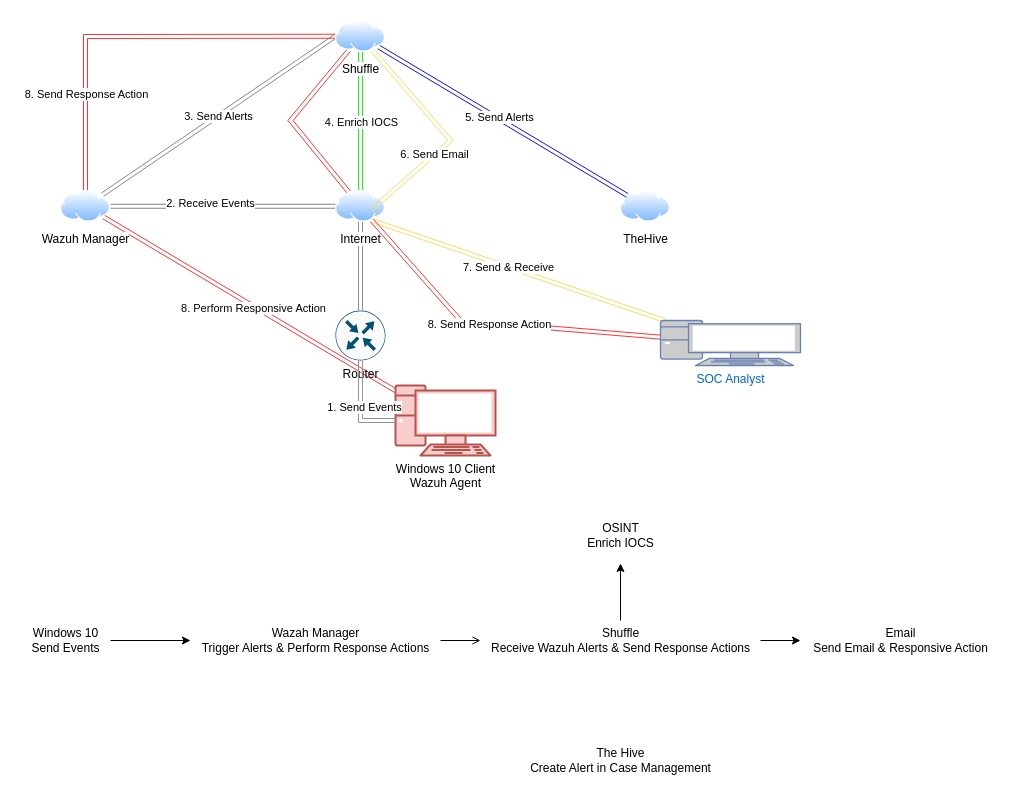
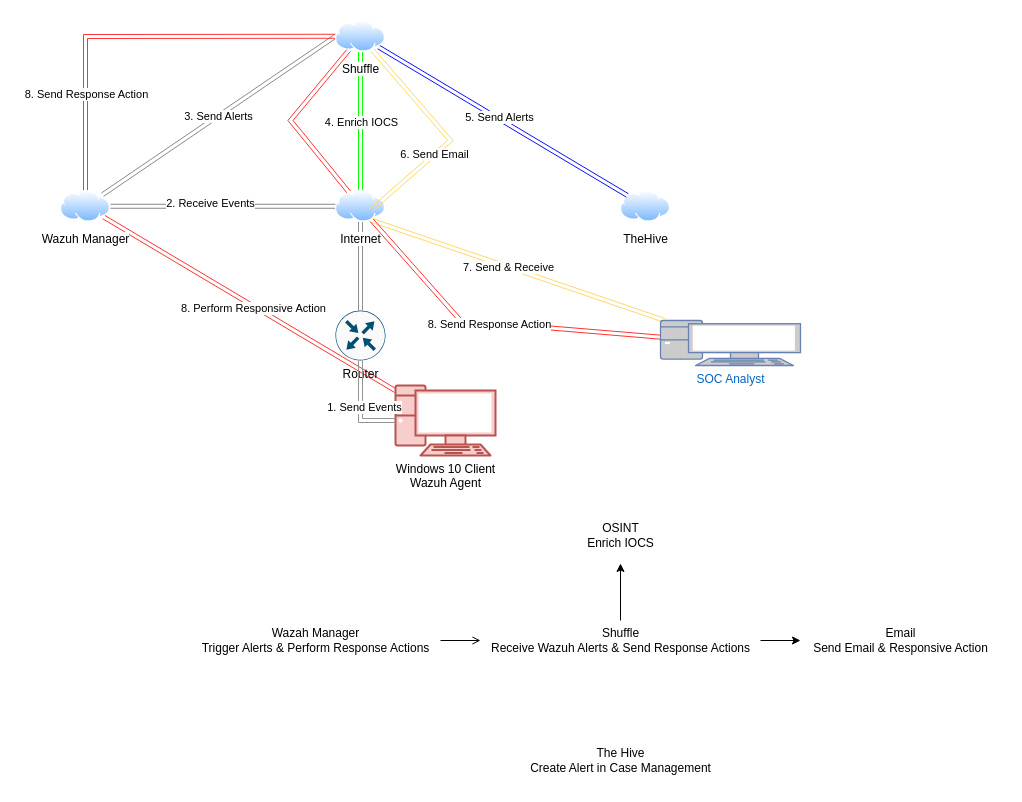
  <mxCell id="0" />
  <mxCell id="1" parent="0" />
  <mxCell id="2" style="rounded=0;orthogonalLoop=1;jettySize=auto;html=1;shape=link;strokeColor=#FF3333;" edge="1" parent="1" source="4" target="18"><mxGeometry relative="1" as="geometry" /></mxCell>
  <mxCell id="3" value="8. Perform Responsive Action" style="edgeLabel;html=1;align=center;verticalAlign=middle;resizable=0;points=[];" vertex="1" connectable="0" parent="2"><mxGeometry x="-0.027" y="2" relative="1" as="geometry"><mxPoint as="offset" /></mxGeometry></mxCell>
  <mxCell id="4" value="Windows 10 Client&lt;div&gt;Wazuh Agent&lt;br&gt;&lt;div&gt;&lt;br&gt;&lt;/div&gt;&lt;/div&gt;" style="verticalAlign=top;verticalLabelPosition=bottom;labelPosition=center;align=center;html=1;outlineConnect=0;fillColor=#f8cecc;strokeColor=#b85450;gradientDirection=north;strokeWidth=2;shape=mxgraph.networks.pc;" vertex="1" parent="1"><mxGeometry x="395" y="385" width="100" height="70" as="geometry" /></mxCell>
  <mxCell id="5" style="edgeStyle=orthogonalEdgeStyle;rounded=0;orthogonalLoop=1;jettySize=auto;html=1;shape=link;strokeColor=#8f8f8f;" edge="1" parent="1" source="6" target="13"><mxGeometry relative="1" as="geometry" /></mxCell>
  <mxCell id="6" value="Router" style="sketch=0;points=[[0.5,0,0],[1,0.5,0],[0.5,1,0],[0,0.5,0],[0.145,0.145,0],[0.856,0.145,0],[0.855,0.856,0],[0.145,0.855,0]];verticalLabelPosition=bottom;html=1;verticalAlign=top;aspect=fixed;align=center;pointerEvents=1;shape=mxgraph.cisco19.rect;prIcon=router;fillColor=#FAFAFA;strokeColor=#005073;" vertex="1" parent="1"><mxGeometry x="335" y="310" width="50" height="50" as="geometry" /></mxCell>
  <mxCell id="7" style="edgeStyle=orthogonalEdgeStyle;rounded=0;orthogonalLoop=1;jettySize=auto;html=1;shape=link;strokeColor=#878787;" edge="1" parent="1" source="13" target="18"><mxGeometry relative="1" as="geometry" /></mxCell>
  <mxCell id="8" value="Text" style="edgeLabel;html=1;align=center;verticalAlign=middle;resizable=0;points=[];" vertex="1" connectable="0" parent="7"><mxGeometry x="0.158" y="-1" relative="1" as="geometry"><mxPoint as="offset" /></mxGeometry></mxCell>
  <mxCell id="9" value="2. Receive Events" style="edgeLabel;html=1;align=center;verticalAlign=middle;resizable=0;points=[];" vertex="1" connectable="0" parent="7"><mxGeometry x="0.116" y="-3" relative="1" as="geometry"><mxPoint as="offset" /></mxGeometry></mxCell>
  <mxCell id="10" style="rounded=0;orthogonalLoop=1;jettySize=auto;html=1;shape=link;strokeColor=#0DFF05;" edge="1" parent="1" source="13" target="22"><mxGeometry relative="1" as="geometry" /></mxCell>
  <mxCell id="11" value="4. Enrich IOCS" style="edgeLabel;html=1;align=center;verticalAlign=middle;resizable=0;points=[];" vertex="1" connectable="0" parent="10"><mxGeometry x="-0.004" relative="1" as="geometry"><mxPoint as="offset" /></mxGeometry></mxCell>
  <mxCell id="12" style="rounded=0;orthogonalLoop=1;jettySize=auto;html=1;shape=link;strokeColor=#FF3333;" edge="1" parent="1" source="13" target="22"><mxGeometry relative="1" as="geometry"><Array as="points"><mxPoint x="290" y="120" /></Array></mxGeometry></mxCell>
  <mxCell id="13" value="Internet" style="image;aspect=fixed;perimeter=ellipsePerimeter;html=1;align=center;shadow=0;dashed=0;spacingTop=3;image=img/lib/active_directory/internet_cloud.svg;" vertex="1" parent="1"><mxGeometry x="335" y="190" width="50" height="31.5" as="geometry" /></mxCell>
  <mxCell id="14" style="rounded=0;orthogonalLoop=1;jettySize=auto;html=1;entryX=0;entryY=0.5;entryDx=0;entryDy=0;shape=link;strokeColor=#8a8a8a;" edge="1" parent="1" source="18" target="22"><mxGeometry relative="1" as="geometry" /></mxCell>
  <mxCell id="15" value="3. Send Alerts" style="edgeLabel;html=1;align=center;verticalAlign=middle;resizable=0;points=[];" vertex="1" connectable="0" parent="14"><mxGeometry x="-0.003" relative="1" as="geometry"><mxPoint as="offset" /></mxGeometry></mxCell>
  <mxCell id="16" style="rounded=0;orthogonalLoop=1;jettySize=auto;html=1;shape=link;strokeColor=#FF3333;" edge="1" parent="1" source="18" target="22"><mxGeometry relative="1" as="geometry"><Array as="points"><mxPoint x="85" y="36" /></Array></mxGeometry></mxCell>
  <mxCell id="17" value="8. Send Response Action" style="edgeLabel;html=1;align=center;verticalAlign=middle;resizable=0;points=[];" vertex="1" connectable="0" parent="16"><mxGeometry x="-0.52" relative="1" as="geometry"><mxPoint as="offset" /></mxGeometry></mxCell>
  <mxCell id="18" value="Wazuh Manager" style="image;aspect=fixed;perimeter=ellipsePerimeter;html=1;align=center;shadow=0;dashed=0;spacingTop=3;image=img/lib/active_directory/internet_cloud.svg;" vertex="1" parent="1"><mxGeometry x="60" y="190" width="50" height="31.5" as="geometry" /></mxCell>
  <mxCell id="19" value="TheHive" style="image;aspect=fixed;perimeter=ellipsePerimeter;html=1;align=center;shadow=0;dashed=0;spacingTop=3;image=img/lib/active_directory/internet_cloud.svg;" vertex="1" parent="1"><mxGeometry x="620" y="190" width="50" height="31.5" as="geometry" /></mxCell>
  <mxCell id="20" style="rounded=0;orthogonalLoop=1;jettySize=auto;html=1;shape=link;strokeColor=#0D0DFF;" edge="1" parent="1" source="22" target="19"><mxGeometry relative="1" as="geometry" /></mxCell>
  <mxCell id="21" value="5. Send Alerts" style="edgeLabel;html=1;align=center;verticalAlign=middle;resizable=0;points=[];" vertex="1" connectable="0" parent="20"><mxGeometry x="-0.043" y="2" relative="1" as="geometry"><mxPoint as="offset" /></mxGeometry></mxCell>
  <mxCell id="22" value="Shuffle" style="image;aspect=fixed;perimeter=ellipsePerimeter;html=1;align=center;shadow=0;dashed=0;spacingTop=3;image=img/lib/active_directory/internet_cloud.svg;" vertex="1" parent="1"><mxGeometry x="335" y="20" width="50" height="31.5" as="geometry" /></mxCell>
  <mxCell id="23" style="rounded=0;orthogonalLoop=1;jettySize=auto;html=1;entryX=0.75;entryY=1;entryDx=0;entryDy=0;shape=link;strokeColor=#FFD966;" edge="1" parent="1" source="27" target="13"><mxGeometry relative="1" as="geometry" /></mxCell>
  <mxCell id="24" value="7. Send &amp;amp; Receive" style="edgeLabel;html=1;align=center;verticalAlign=middle;resizable=0;points=[];" vertex="1" connectable="0" parent="23"><mxGeometry x="0.074" relative="1" as="geometry"><mxPoint as="offset" /></mxGeometry></mxCell>
  <mxCell id="25" style="rounded=0;orthogonalLoop=1;jettySize=auto;html=1;entryX=0.75;entryY=1;entryDx=0;entryDy=0;shape=link;strokeColor=#FF3333;" edge="1" parent="1" source="27" target="13"><mxGeometry relative="1" as="geometry"><Array as="points"><mxPoint x="460" y="320" /></Array></mxGeometry></mxCell>
  <mxCell id="26" value="8. Send Response Action" style="edgeLabel;html=1;align=center;verticalAlign=middle;resizable=0;points=[];" vertex="1" connectable="0" parent="25"><mxGeometry x="0.028" y="1" relative="1" as="geometry"><mxPoint as="offset" /></mxGeometry></mxCell>
  <mxCell id="27" value="&lt;div&gt;&lt;div&gt;SOC Analyst&lt;/div&gt;&lt;/div&gt;" style="fontColor=#0066CC;verticalAlign=top;verticalLabelPosition=bottom;labelPosition=center;align=center;html=1;outlineConnect=0;fillColor=#CCCCCC;strokeColor=#6881B3;gradientColor=none;gradientDirection=north;strokeWidth=2;shape=mxgraph.networks.pc;" vertex="1" parent="1"><mxGeometry x="660" y="320" width="140" height="45" as="geometry" /></mxCell>
  <mxCell id="28" style="edgeStyle=orthogonalEdgeStyle;rounded=0;orthogonalLoop=1;jettySize=auto;html=1;entryX=0.5;entryY=1;entryDx=0;entryDy=0;entryPerimeter=0;shape=link;strokeColor=#959393;" edge="1" parent="1" source="4" target="6"><mxGeometry relative="1" as="geometry" /></mxCell>
  <mxCell id="29" value="1. Send Events" style="edgeLabel;html=1;align=center;verticalAlign=middle;resizable=0;points=[];" vertex="1" connectable="0" parent="28"><mxGeometry x="0.035" y="-3" relative="1" as="geometry"><mxPoint as="offset" /></mxGeometry></mxCell>
  <mxCell id="30" style="rounded=0;orthogonalLoop=1;jettySize=auto;html=1;entryX=0.7;entryY=0.635;entryDx=0;entryDy=0;entryPerimeter=0;shape=link;strokeColor=#FFD966;" edge="1" parent="1" source="22" target="13"><mxGeometry relative="1" as="geometry"><Array as="points"><mxPoint x="450" y="140" /></Array></mxGeometry></mxCell>
  <mxCell id="31" value="6. Send Email" style="edgeLabel;html=1;align=center;verticalAlign=middle;resizable=0;points=[];" vertex="1" connectable="0" parent="30"><mxGeometry x="0.247" y="-1" relative="1" as="geometry"><mxPoint as="offset" /></mxGeometry></mxCell>
- <mxCell id="32" style="edgeStyle=orthogonalEdgeStyle;rounded=0;orthogonalLoop=1;jettySize=auto;html=1;" edge="1" parent="1" source="33" target="35"><mxGeometry relative="1" as="geometry" /></mxCell>
- <mxCell id="33" value="Windows 10&lt;div&gt;Send Events&lt;/div&gt;" style="text;html=1;align=center;verticalAlign=middle;resizable=0;points=[];autosize=1;strokeColor=none;fillColor=none;" vertex="1" parent="1"><mxGeometry x="20" y="620" width="90" height="40" as="geometry" /></mxCell>
  <mxCell id="34" style="edgeStyle=orthogonalEdgeStyle;rounded=0;orthogonalLoop=1;jettySize=auto;html=1;endArrow=open;" edge="1" parent="1" source="35" target="36"><mxGeometry relative="1" as="geometry" /></mxCell>
  <mxCell id="35" value="Wazah Manager&lt;div&gt;Trigger Alerts &amp;amp; Perform Response Actions&lt;/div&gt;" style="text;html=1;align=center;verticalAlign=middle;resizable=0;points=[];autosize=1;strokeColor=none;fillColor=none;" vertex="1" parent="1"><mxGeometry x="190" y="620" width="250" height="40" as="geometry" /></mxCell>
  <mxCell id="36" value="Shuffle&lt;div&gt;Receive Wazuh Alerts &amp;amp; Send Response Actions&lt;/div&gt;" style="text;html=1;align=center;verticalAlign=middle;resizable=0;points=[];autosize=1;strokeColor=none;fillColor=none;" vertex="1" parent="1"><mxGeometry x="480" y="620" width="280" height="40" as="geometry" /></mxCell>
  <mxCell id="37" value="OSINT&lt;div&gt;Enrich IOCS&lt;/div&gt;" style="text;html=1;align=center;verticalAlign=middle;resizable=0;points=[];autosize=1;strokeColor=none;fillColor=none;" vertex="1" parent="1"><mxGeometry x="575" y="515" width="90" height="40" as="geometry" /></mxCell>
  <mxCell id="38" value="The Hive&lt;div&gt;Create Alert in Case Management&lt;/div&gt;" style="text;html=1;align=center;verticalAlign=middle;resizable=0;points=[];autosize=1;strokeColor=none;fillColor=none;" vertex="1" parent="1"><mxGeometry x="520" y="740" width="200" height="40" as="geometry" /></mxCell>
  <mxCell id="39" value="Email&lt;div&gt;Send Email &amp;amp; Responsive Action&lt;/div&gt;" style="text;html=1;align=center;verticalAlign=middle;resizable=0;points=[];autosize=1;strokeColor=none;fillColor=none;" vertex="1" parent="1"><mxGeometry x="800" y="620" width="200" height="40" as="geometry" /></mxCell>
  <mxCell id="40" style="edgeStyle=orthogonalEdgeStyle;rounded=0;orthogonalLoop=1;jettySize=auto;html=1;entryX=0.5;entryY=1.2;entryDx=0;entryDy=0;entryPerimeter=0;" edge="1" parent="1" source="36" target="37"><mxGeometry relative="1" as="geometry" /></mxCell>
  <mxCell id="41" style="edgeStyle=orthogonalEdgeStyle;rounded=0;orthogonalLoop=1;jettySize=auto;html=1;entryX=0;entryY=0.5;entryDx=0;entryDy=0;entryPerimeter=0;" edge="1" parent="1" source="36" target="39"><mxGeometry relative="1" as="geometry" /></mxCell>
